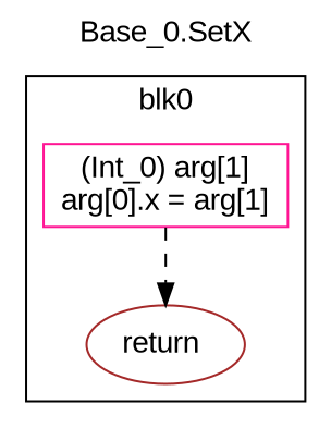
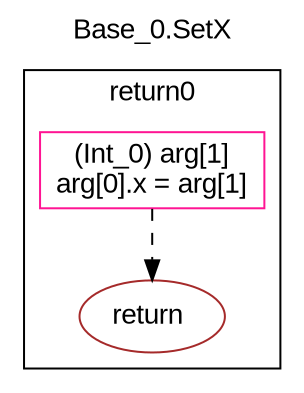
  digraph {
    label="Base_0.SetX"
    labelloc=t
    rankdir=TB
    fontname="Liberation Sans"
    node [fontname="Liberation Sans"]
    n1 [label="(Int_0) arg[1]\narg[0].x = arg[1]\n" shape=box color=deeppink]
    n2 [label="return " color=brown]
    subgraph cluster_1 {
-     label=blk0
+     label=return0
      n1
      n2
    }
    n1 -> n2 [style=dashed fontname="Liberation Sans"]
  }
